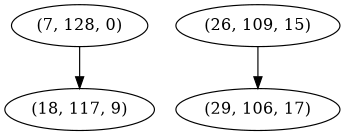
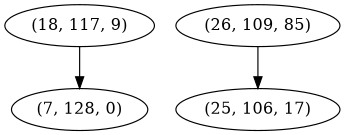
  digraph {
    "(7, 128, 0)"
    "(18, 117, 9)"
-   "(26, 109, 15)"
-   "(29, 106, 17)"
-   "(7, 128, 0)" -> "(18, 117, 9)"
+   "(26, 109, 15)" [label="(26, 109, 85)"]
+   "(29, 106, 17)" [label="(25, 106, 17)"]
+   "(18, 117, 9)" -> "(7, 128, 0)"
    "(26, 109, 15)" -> "(29, 106, 17)"
  }
